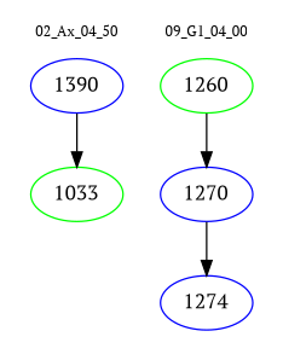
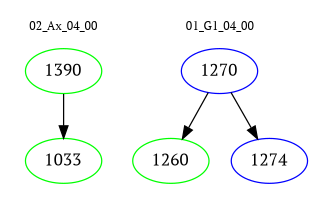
  digraph {
    fontname="PT Serif"
    node [color=blue fontname="PT Serif"]
    edge [color=black fontname="PT Serif"]
-   n1 [label=1390]
+   n1 [color=green label=1390]
    n2 [color=green label=1033]
    n3 [label=1270]
    n4 [color=green label=1260]
    n5 [label=1274]
    subgraph cluster_1 {
      color=white
      fontsize=10
-     label="02_Ax_04_50"
+     label="02_Ax_04_00"
      n1
      n2
    }
    subgraph cluster_2 {
      color=white
      fontsize=10
-     label="09_G1_04_00"
+     label="01_G1_04_00"
      n3
      n4
      n5
    }
    n1 -> n2
-   n4 -> n3
+   n3 -> n4
    n3 -> n5
  }
